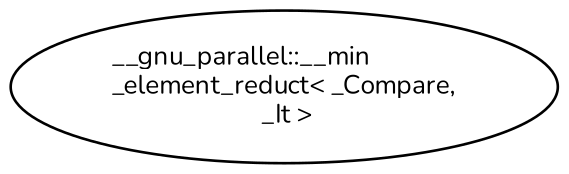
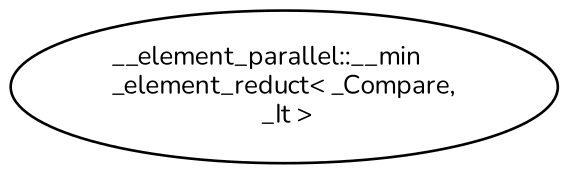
  digraph {
    rankdir=LR
    fontname=Nunito
-   n1 [color=black fillcolor=white fontname=Nunito fontsize=10 height=0.2 label="__gnu_parallel::__min\l_element_reduct\< _Compare,\l _It \>" shape=ellipse style=filled width=0.4]
+   n1 [color=black fillcolor=white fontname=Nunito fontsize=10 height=0.2 label="__element_parallel::__min\l_element_reduct\< _Compare,\l _It \>" shape=ellipse style=filled width=0.4]
  }
